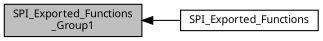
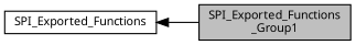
  digraph {
    rankdir=LR
    fontname="Noto Sans"
    node [color=black fontname="Noto Sans" fontsize=10 shape=box style=filled]
    n1 [fillcolor=white height=0.2 label=SPI_Exported_Functions width=0.4]
    n2 [fillcolor=grey75 fontcolor=black height=0.2 label="SPI_Exported_Functions\l_Group1" width=0.4]
-   n2 -> n1 [dir=back fontname="Noto Sans" fontsize=10 labelfontname=Helvetica labelfontsize=10 shape=plaintext style=solid]
+   n1 -> n2 [dir=back fontname="Noto Sans" fontsize=10 labelfontname=Helvetica labelfontsize=10 shape=plaintext style=solid]
  }
